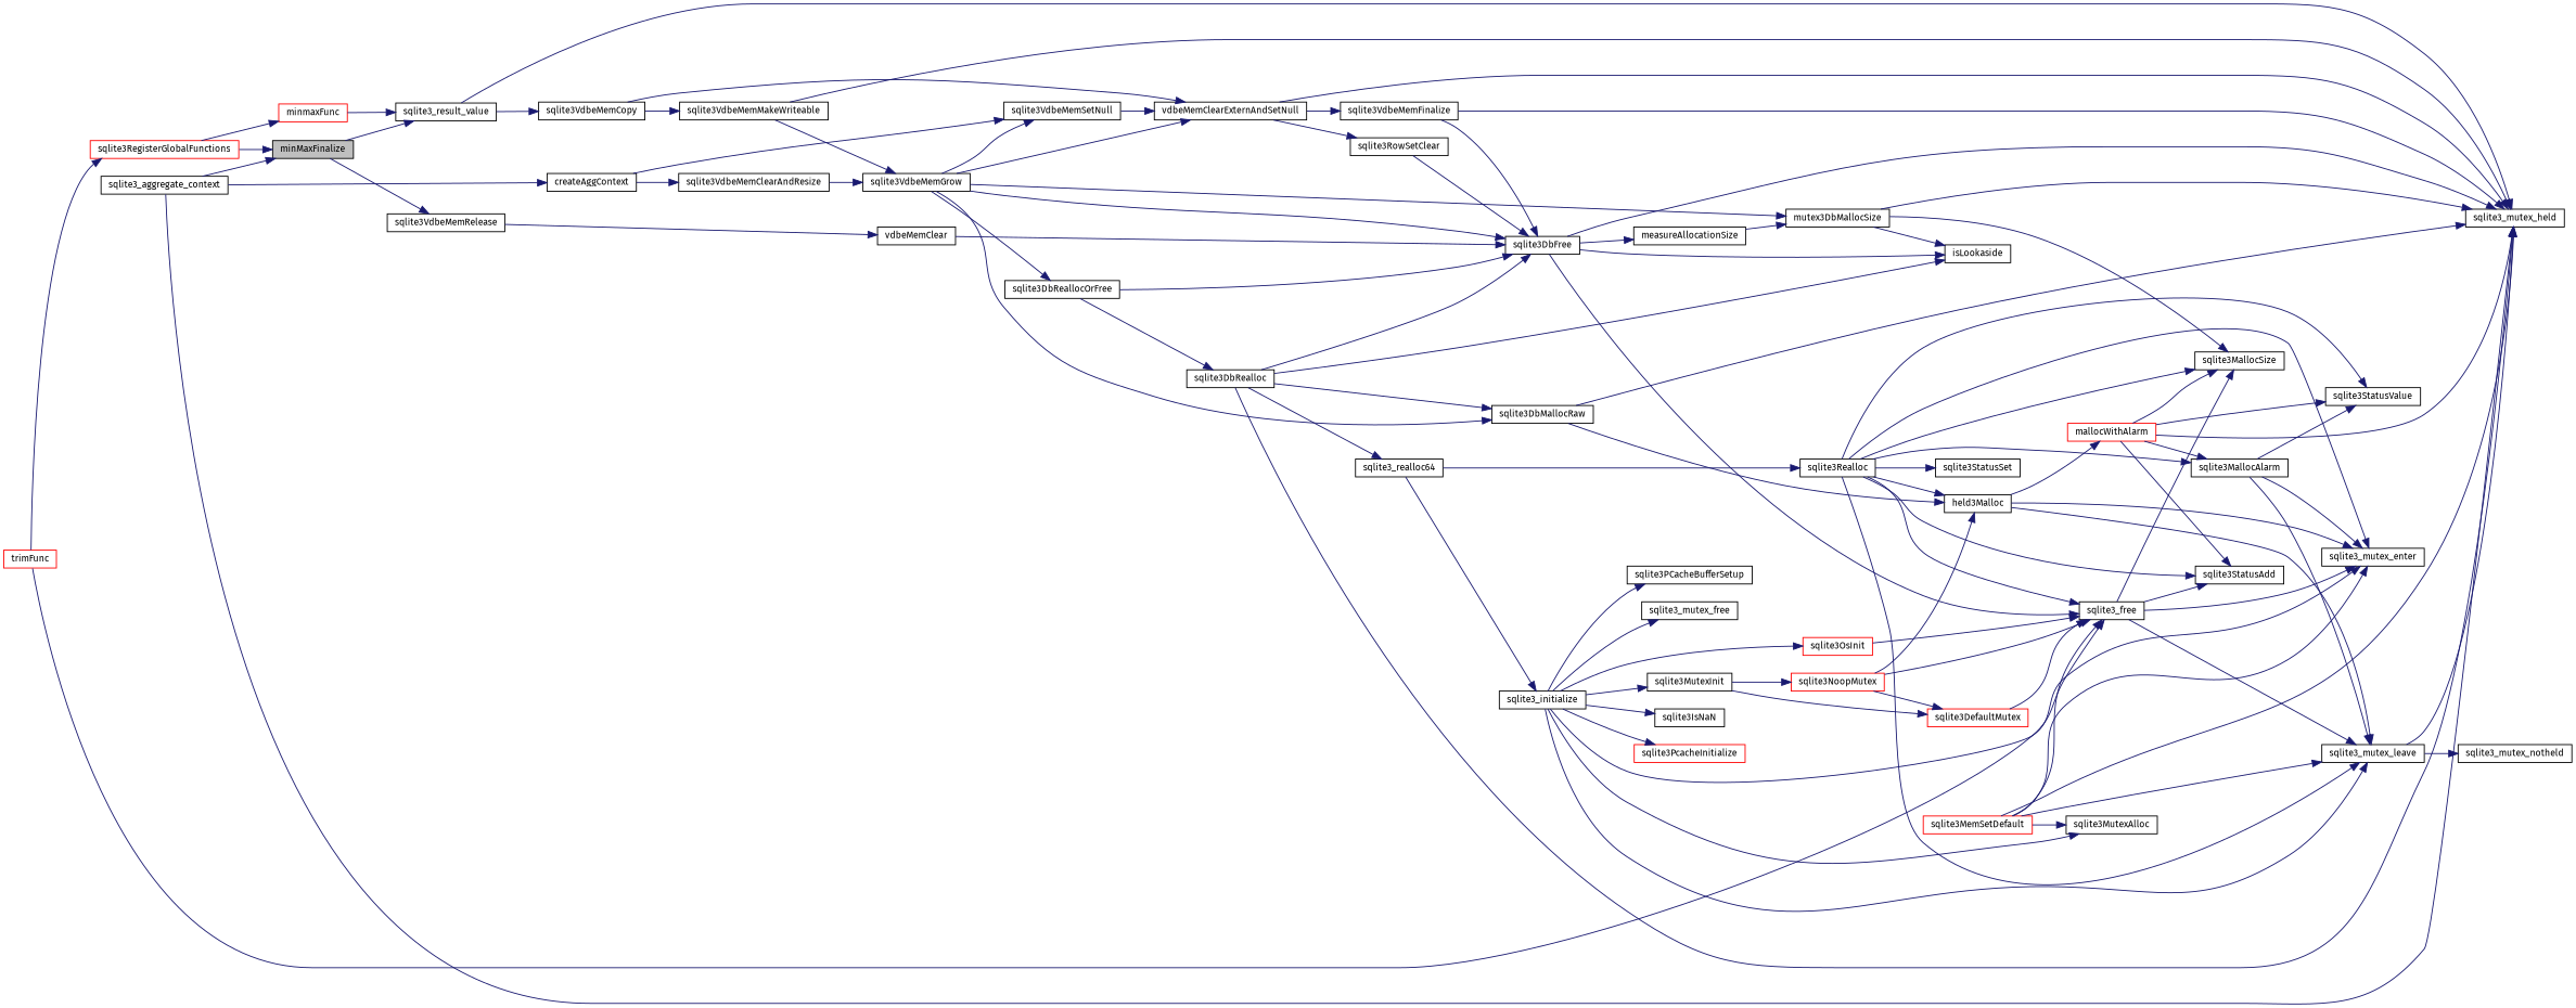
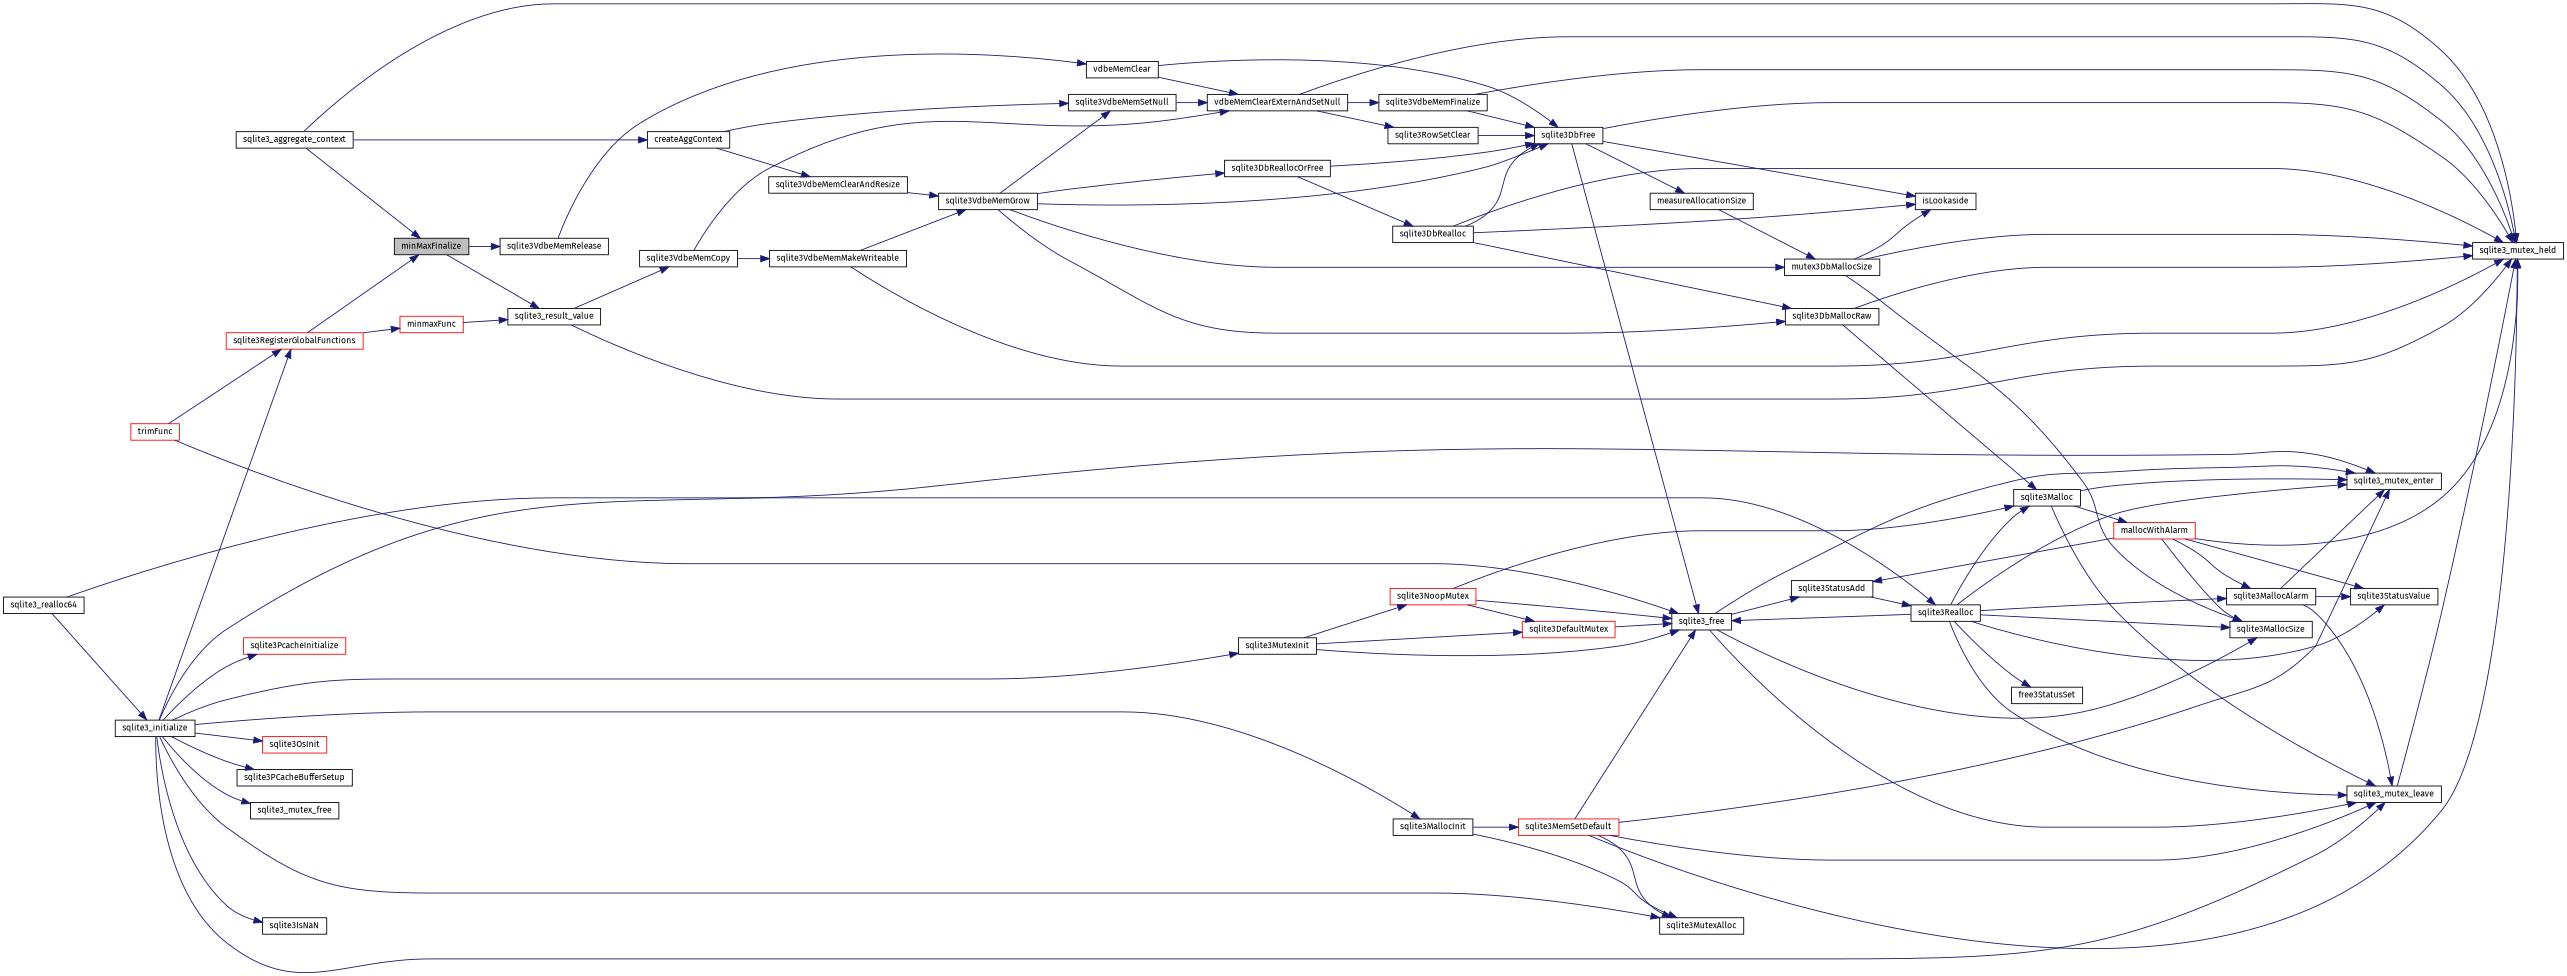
  digraph {
    fontname="Fira Sans"
    rankdir=LR
    node [color=black fillcolor=white fontname="Fira Sans" fontsize=10 shape=record style=filled]
    edge [color=midnightblue fontname="Fira Sans" fontsize=10 labelfontname=FreeSans labelfontsize=10 style=solid]
    n1 [fillcolor=grey75 fontcolor=black height=0.2 label=minMaxFinalize width=0.4]
    n2 [height=0.2 label=sqlite3_result_value width=0.4]
    n3 [height=0.2 label=sqlite3VdbeMemRelease width=0.4]
    n4 [height=0.2 label=sqlite3_aggregate_context width=0.4]
    n5 [height=0.2 label=sqlite3_mutex_held width=0.4]
    n6 [height=0.2 label=createAggContext width=0.4]
    n7 [height=0.2 label=sqlite3VdbeMemCopy width=0.4]
    n8 [height=0.2 label=vdbeMemClear width=0.4]
    n9 [height=0.2 label=sqlite3VdbeMemSetNull width=0.4]
    n10 [height=0.2 label=sqlite3VdbeMemClearAndResize width=0.4]
    n11 [height=0.2 label=vdbeMemClearExternAndSetNull width=0.4]
    n12 [height=0.2 label=sqlite3VdbeMemGrow width=0.4]
    n13 [height=0.2 label=sqlite3VdbeMemFinalize width=0.4]
    n14 [height=0.2 label=sqlite3RowSetClear width=0.4]
    n15 [height=0.2 label=sqlite3DbFree width=0.4]
    n16 [height=0.2 label=measureAllocationSize width=0.4]
    n17 [height=0.2 label=isLookaside width=0.4]
    n18 [height=0.2 label=sqlite3_free width=0.4]
    n19 [height=0.2 label=mutex3DbMallocSize width=0.4]
    n20 [height=0.2 label=sqlite3MallocSize width=0.4]
    n21 [height=0.2 label=sqlite3_mutex_enter width=0.4]
    n22 [height=0.2 label=sqlite3StatusAdd width=0.4]
    n23 [height=0.2 label=sqlite3_mutex_leave width=0.4]
-   n24 [height=0.2 label=sqlite3_mutex_notheld width=0.4]
    n25 [height=0.2 label=sqlite3DbReallocOrFree width=0.4]
    n26 [height=0.2 label=sqlite3DbMallocRaw width=0.4]
    n27 [height=0.2 label=sqlite3DbRealloc width=0.4]
-   n28 [height=0.2 label=held3Malloc width=0.4]
+   n28 [height=0.2 label=sqlite3Malloc width=0.4]
    n29 [height=0.2 label=sqlite3_realloc64 width=0.4]
    n30 [height=0.2 label=sqlite3_initialize width=0.4]
    n31 [height=0.2 label=sqlite3Realloc width=0.4]
    n32 [color=red height=0.2 label=mallocWithAlarm width=0.4]
    n33 [height=0.2 label=sqlite3StatusValue width=0.4]
    n34 [height=0.2 label=sqlite3MallocAlarm width=0.4]
-   n35 [height=0.2 label=sqlite3StatusSet width=0.4]
+   n35 [height=0.2 label=free3StatusSet width=0.4]
    n36 [height=0.2 label=sqlite3MutexInit width=0.4]
    n37 [height=0.2 label=sqlite3MutexAlloc width=0.4]
+   n38 [height=0.2 label=sqlite3MallocInit width=0.4]
    n39 [color=red height=0.2 label=sqlite3RegisterGlobalFunctions width=0.4]
    n40 [color=red height=0.2 label=sqlite3PcacheInitialize width=0.4]
    n41 [color=red height=0.2 label=sqlite3OsInit width=0.4]
    n42 [height=0.2 label=sqlite3PCacheBufferSetup width=0.4]
    n43 [height=0.2 label=sqlite3_mutex_free width=0.4]
    n44 [height=0.2 label=sqlite3IsNaN width=0.4]
    n45 [color=red height=0.2 label=sqlite3DefaultMutex width=0.4]
    n46 [color=red height=0.2 label=sqlite3NoopMutex width=0.4]
    n47 [color=red height=0.2 label=sqlite3MemSetDefault width=0.4]
    n48 [color=red height=0.2 label=minmaxFunc width=0.4]
    n49 [color=red height=0.2 label=trimFunc width=0.4]
    n50 [height=0.2 label=sqlite3VdbeMemMakeWriteable width=0.4]
    n1 -> n2
    n1 -> n3
    n2 -> n5
    n2 -> n7
    n3 -> n8
    n4 -> n1
    n4 -> n5
    n4 -> n6
    n6 -> n9
    n6 -> n10
    n7 -> n11
    n7 -> n50
-   n12 -> n11
+   n8 -> n11
    n8 -> n15
    n9 -> n11
    n10 -> n12
    n11 -> n5
    n11 -> n13
    n11 -> n14
    n12 -> n9
    n12 -> n15
    n12 -> n19
    n12 -> n25
    n12 -> n26
    n13 -> n5
    n13 -> n15
    n14 -> n15
    n15 -> n5
    n15 -> n16
    n15 -> n17
    n15 -> n18
    n16 -> n19
    n18 -> n20
    n18 -> n21
    n18 -> n22
    n18 -> n23
    n19 -> n5
    n19 -> n17
    n19 -> n20
    n23 -> n5
-   n23 -> n24
    n25 -> n15
    n25 -> n27
    n26 -> n5
    n26 -> n28
    n27 -> n5
    n27 -> n15
    n27 -> n17
    n27 -> n26
-   n27 -> n29
    n28 -> n21
    n28 -> n23
    n28 -> n32
    n29 -> n30
    n29 -> n31
    n30 -> n21
    n30 -> n23
    n30 -> n36
    n30 -> n37
+   n30 -> n38
+   n30 -> n39
    n30 -> n40
    n30 -> n41
    n30 -> n42
    n30 -> n43
    n30 -> n44
    n31 -> n18
    n31 -> n20
    n31 -> n21
-   n31 -> n22
+   n22 -> n31
    n31 -> n23
    n31 -> n28
    n31 -> n33
    n31 -> n34
    n31 -> n35
    n32 -> n5
    n32 -> n20
    n32 -> n22
    n32 -> n33
    n32 -> n34
    n34 -> n21
    n34 -> n23
    n34 -> n33
    n36 -> n45
    n36 -> n46
+   n38 -> n37
+   n38 -> n47
    n39 -> n1
    n39 -> n48
-   n41 -> n18
+   n36 -> n18
    n45 -> n18
    n46 -> n18
    n46 -> n28
    n46 -> n45
    n47 -> n5
    n47 -> n18
    n47 -> n21
    n47 -> n23
    n47 -> n37
    n48 -> n2
    n49 -> n18
    n49 -> n39
    n50 -> n5
    n50 -> n12
  }
